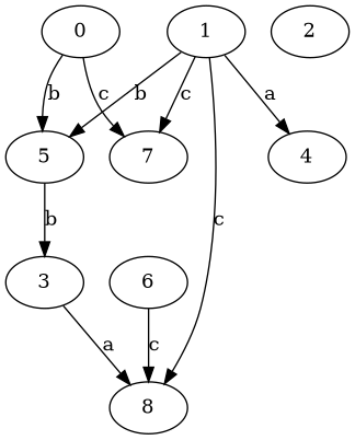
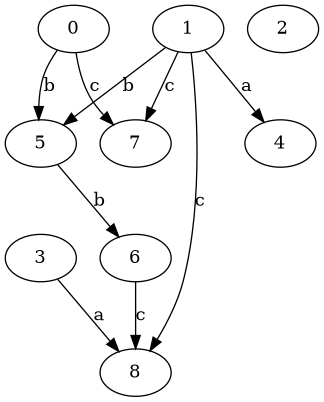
  strict digraph {
    0
    5
    7
    6
    2
    3
    8
    1
    4
    0 -> 5 [label=b]
    0 -> 7 [label=c]
-   5 -> 3 [label=b]
+   5 -> 6 [label=b]
    6 -> 8 [label=c]
    3 -> 8 [label=a]
    1 -> 5 [label=b]
    1 -> 7 [label=c]
    1 -> 8 [label=c]
    1 -> 4 [label=a]
  }
